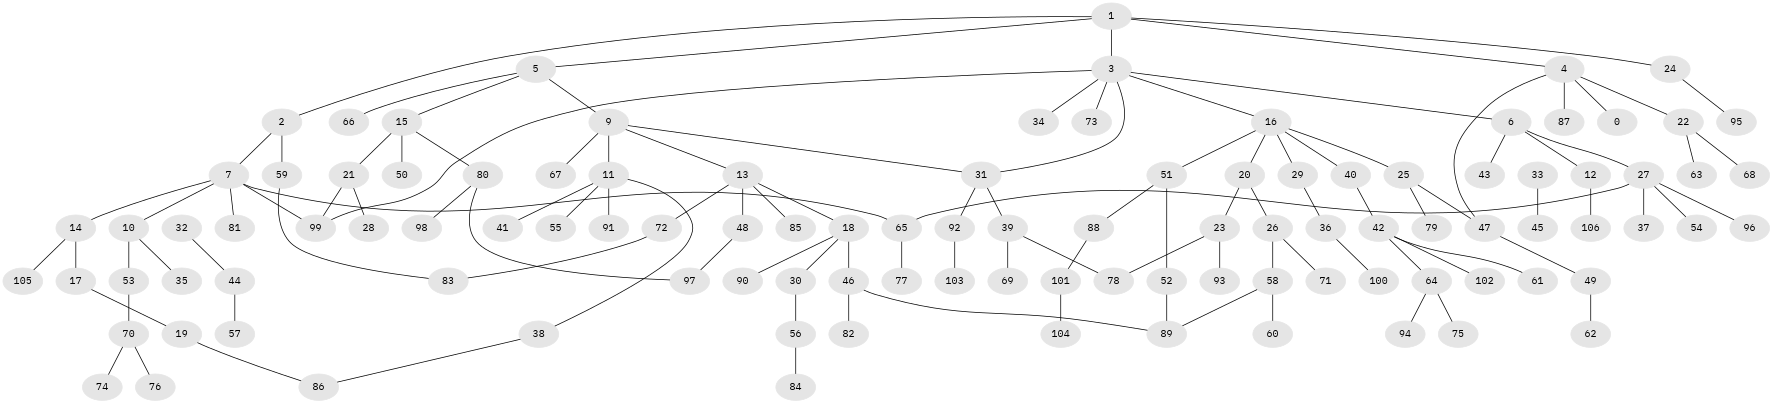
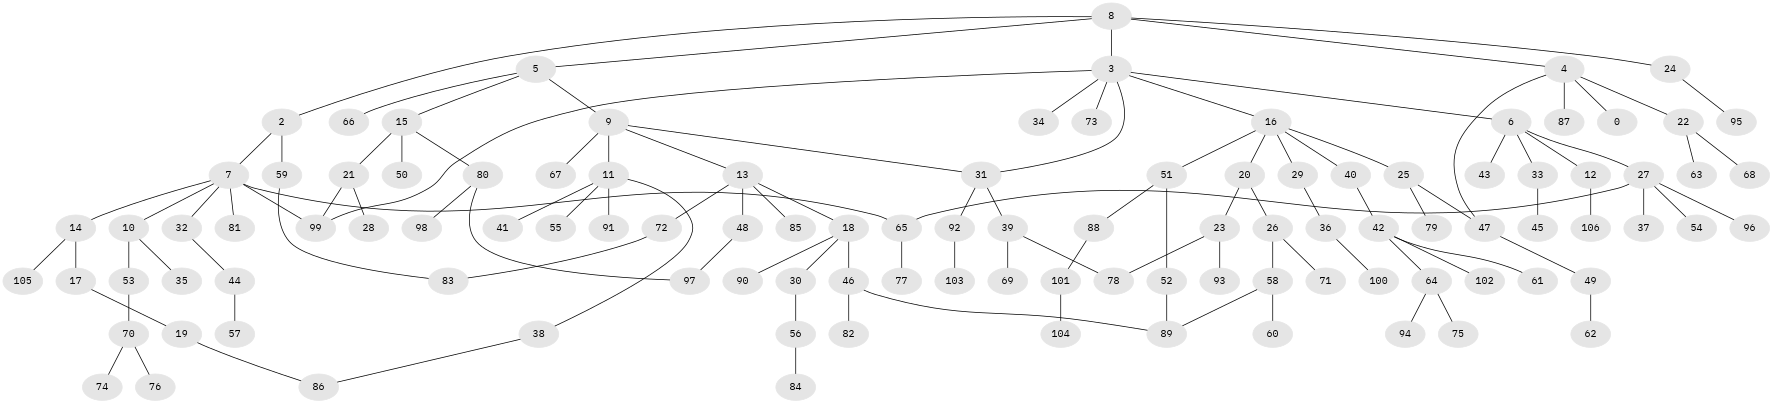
  graph {
    fontname="IBM Plex Mono"
    node [color=gray90 fontname="IBM Plex Mono" style=filled]
    edge [fontname="IBM Plex Mono"]
-   1
+   1 [label=8]
    2
    3
    4
    5
    24
    7
    59
    6
    16
    31
    34
    73
    99
    n15 [label=0]
    22
    47
    87
    9
    15
    66
    95
    10
    14
    32
    65
    81
    83
    12
    27
    33
    43
    106
    20
    25
    29
    40
    51
    39
    92
    63
    68
    49
    11
    13
    67
    21
    50
    80
    37
    54
    96
    45
    35
    53
    17
    105
    19
    44
    77
    38
    41
    55
    91
    18
    48
    72
    85
    70
    86
    30
    46
    90
    97
    28
    98
    23
    26
    79
    36
    42
    52
    88
    56
    82
    89
    78
    93
    58
    71
    60
    100
    84
    69
    103
    57
    61
    64
    102
    75
    94
    62
    101
    74
    76
    104
    1 -- 2
    1 -- 3
    1 -- 4
    1 -- 5
    1 -- 24
    2 -- 7
    2 -- 59
    3 -- 6
    3 -- 16
    3 -- 31
    3 -- 34
    3 -- 73
    3 -- 99
    4 -- n15
    4 -- 22
    4 -- 47
    4 -- 87
    5 -- 9
    5 -- 15
    5 -- 66
    24 -- 95
    7 -- 99
    7 -- 10
    7 -- 14
+   7 -- 32
    7 -- 65
    7 -- 81
    59 -- 83
    6 -- 12
    6 -- 27
+   6 -- 33
    6 -- 43
    16 -- 20
    16 -- 25
    16 -- 29
    16 -- 40
    16 -- 51
    31 -- 39
    31 -- 92
    22 -- 63
    22 -- 68
    47 -- 49
    9 -- 31
    9 -- 11
    9 -- 13
    9 -- 67
    15 -- 21
    15 -- 50
    15 -- 80
    10 -- 35
    10 -- 53
    14 -- 17
    14 -- 105
    32 -- 44
    65 -- 77
    12 -- 106
    27 -- 65
    27 -- 37
    27 -- 54
    27 -- 96
    33 -- 45
    20 -- 23
    20 -- 26
    25 -- 47
    25 -- 79
    29 -- 36
    40 -- 42
    51 -- 52
    51 -- 88
    39 -- 78
    39 -- 69
    92 -- 103
    49 -- 62
    11 -- 38
    11 -- 41
    11 -- 55
    11 -- 91
    13 -- 18
    13 -- 48
    13 -- 72
    13 -- 85
    21 -- 99
    21 -- 28
    80 -- 97
    80 -- 98
    53 -- 70
    17 -- 19
    19 -- 86
    44 -- 57
    38 -- 86
    18 -- 30
    18 -- 46
    18 -- 90
    48 -- 97
    72 -- 83
    70 -- 74
    70 -- 76
    30 -- 56
    46 -- 82
    46 -- 89
    23 -- 78
    23 -- 93
    26 -- 58
    26 -- 71
    36 -- 100
    42 -- 61
    42 -- 64
    42 -- 102
    52 -- 89
    88 -- 101
    56 -- 84
    58 -- 89
    58 -- 60
    64 -- 75
    64 -- 94
    101 -- 104
  }
